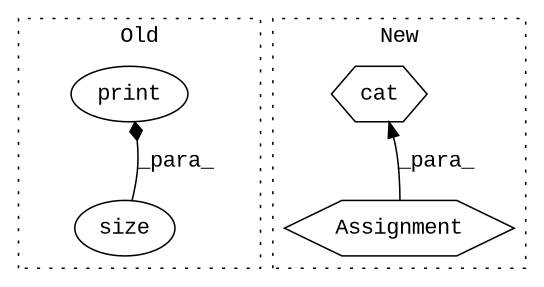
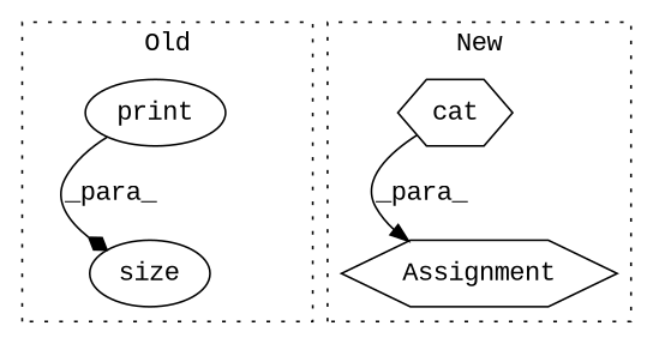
  digraph {
    fontname="Liberation Mono"
    node [a=32 fontname="Liberation Mono" shape=ellipse]
    edge [fontname="Liberation Mono"]
    n1 [l="6,1" label=print s="2521,2639"]
    n2 [l=6 label=size s=2633]
    n3 [l="4,1" label=cat s="2828,2845" shape=hexagon]
    n4 [a=34 l=1 label=Assignment s=2844 shape=hexagon]
    subgraph cluster_1 {
      label=Old
      style=dotted
      n1
      n2
    }
    subgraph cluster_2 {
      label=New
      style=dotted
      n3
      n4
    }
-   n2 -> n1 [arrowhead=diamond label=_para_]
-   n4 -> n3 [arrowhead=normal label=_para_]
+   n1 -> n2 [arrowhead=diamond label=_para_]
+   n3 -> n4 [arrowhead=normal label=_para_]
  }
